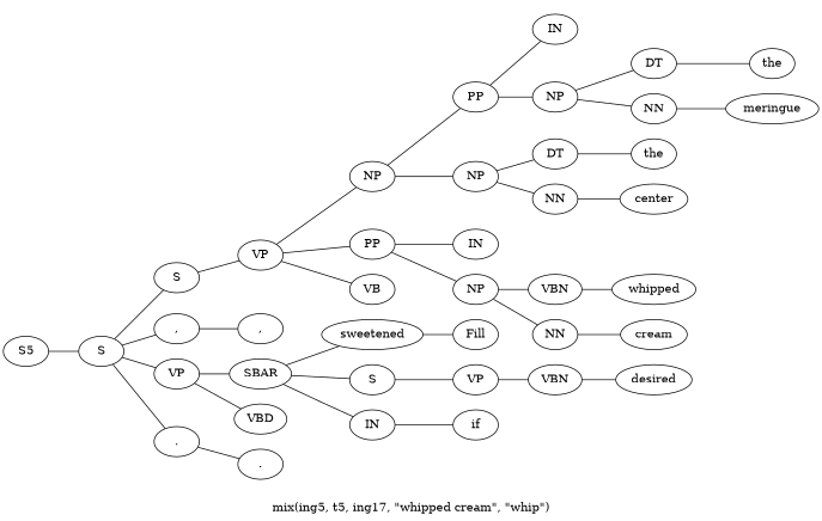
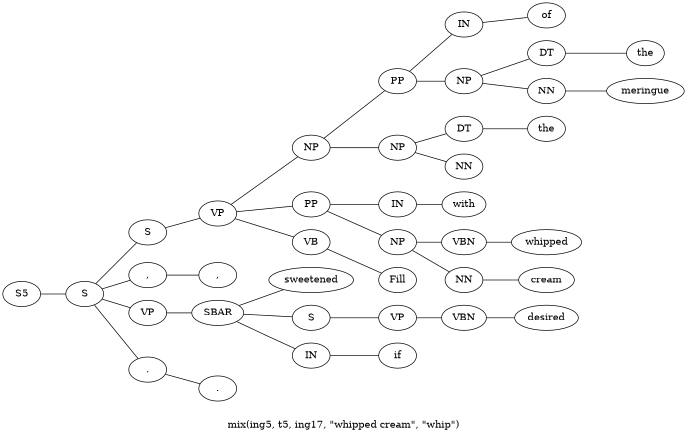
  graph {
    label="mix(ing5, t5, ing17, \"whipped cream\", \"whip\")"
    rankdir=LR
    n1 [label=S5]
    n2 [label=S]
    n3 [label=S]
    n4 [label=","]
    n5 [label=VP]
    n6 [label="."]
    n7 [label=VP]
    n8 [label=","]
-   n9 [label=VBD]
    n10 [label=SBAR]
    n11 [label="."]
    n12 [label=VB]
    n13 [label=NP]
    n14 [label=PP]
    n15 [label=Fill]
    n16 [label=NP]
    n17 [label=PP]
    n18 [label=IN]
    n19 [label=NP]
    n20 [label=DT]
    n21 [label=NN]
    n22 [label=IN]
    n23 [label=NP]
    n24 [label=the]
-   n25 [label=center]
+   n26 [label=of]
    n27 [label=DT]
    n28 [label=NN]
    n29 [label=the]
    n30 [label=meringue]
+   n31 [label=with]
    n32 [label=VBN]
    n33 [label=NN]
    n34 [label=whipped]
    n35 [label=cream]
    n36 [label=sweetened]
    n37 [label=IN]
    n38 [label=S]
    n39 [label=if]
    n40 [label=VP]
    n41 [label=VBN]
    n42 [label=desired]
    n1 -- n2
    n2 -- n3
    n2 -- n4
    n2 -- n5
    n2 -- n6
    n3 -- n7
    n4 -- n8
-   n5 -- n9
    n5 -- n10
    n6 -- n11
    n7 -- n12
    n7 -- n13
    n7 -- n14
    n10 -- n36
    n10 -- n37
    n10 -- n38
-   n36 -- n15
+   n12 -- n15
    n13 -- n16
    n13 -- n17
    n14 -- n18
    n14 -- n19
    n16 -- n20
    n16 -- n21
    n17 -- n22
    n17 -- n23
+   n18 -- n31
    n19 -- n32
    n19 -- n33
    n20 -- n24
-   n21 -- n25
+   n22 -- n26
    n23 -- n27
    n23 -- n28
    n27 -- n29
    n28 -- n30
    n32 -- n34
    n33 -- n35
    n37 -- n39
    n38 -- n40
    n40 -- n41
    n41 -- n42
  }
